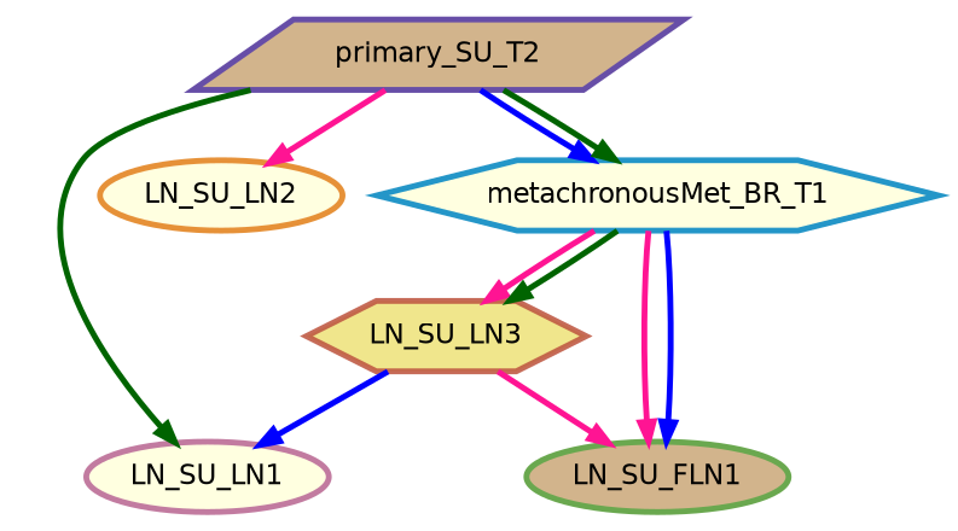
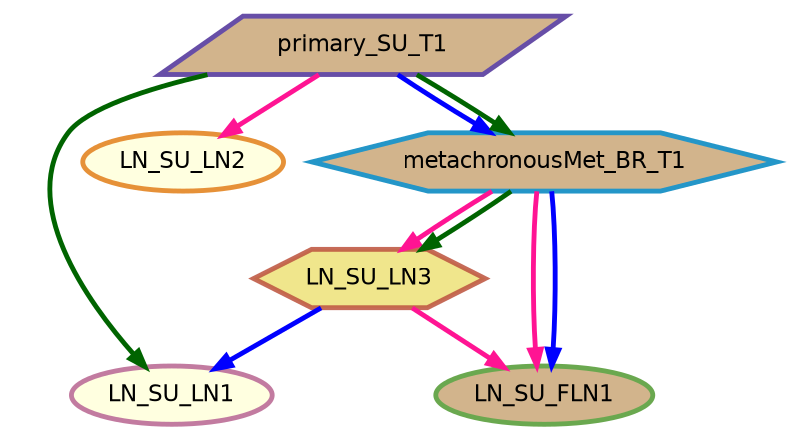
  digraph {
    fontname="DejaVu Sans"
    node [fillcolor=lightyellow fontname="DejaVu Sans" penwidth=3.0 shape=ellipse style=filled]
    edge [color=deeppink fontname="DejaVu Sans" penwidth=3]
    LN_SU_FLN1 [color="#6aa84fff" fillcolor=tan]
    LN_SU_LN1 [color="#c27ba0ff"]
    LN_SU_LN2 [color="#e69138ff"]
    LN_SU_LN3 [color="#be5742e1" fillcolor=khaki shape=hexagon]
-   metachronousMet_BR_T1 [color="#2496c8ff" shape=hexagon]
-   primary_SU_T1 [color="#674ea7ff" fillcolor=tan shape=parallelogram label=primary_SU_T2]
+   metachronousMet_BR_T1 [color="#2496c8ff" fillcolor=tan shape=hexagon]
+   primary_SU_T1 [color="#674ea7ff" fillcolor=tan shape=parallelogram]
    LN_SU_LN3 -> LN_SU_FLN1
    LN_SU_LN3 -> LN_SU_LN1 [color=blue]
    metachronousMet_BR_T1 -> LN_SU_FLN1
    metachronousMet_BR_T1 -> LN_SU_FLN1 [color=blue]
    metachronousMet_BR_T1 -> LN_SU_LN3
    metachronousMet_BR_T1 -> LN_SU_LN3 [color=darkgreen]
    primary_SU_T1 -> LN_SU_LN1 [color=darkgreen]
    primary_SU_T1 -> LN_SU_LN2
    primary_SU_T1 -> metachronousMet_BR_T1 [color=blue]
    primary_SU_T1 -> metachronousMet_BR_T1 [color=darkgreen]
  }
